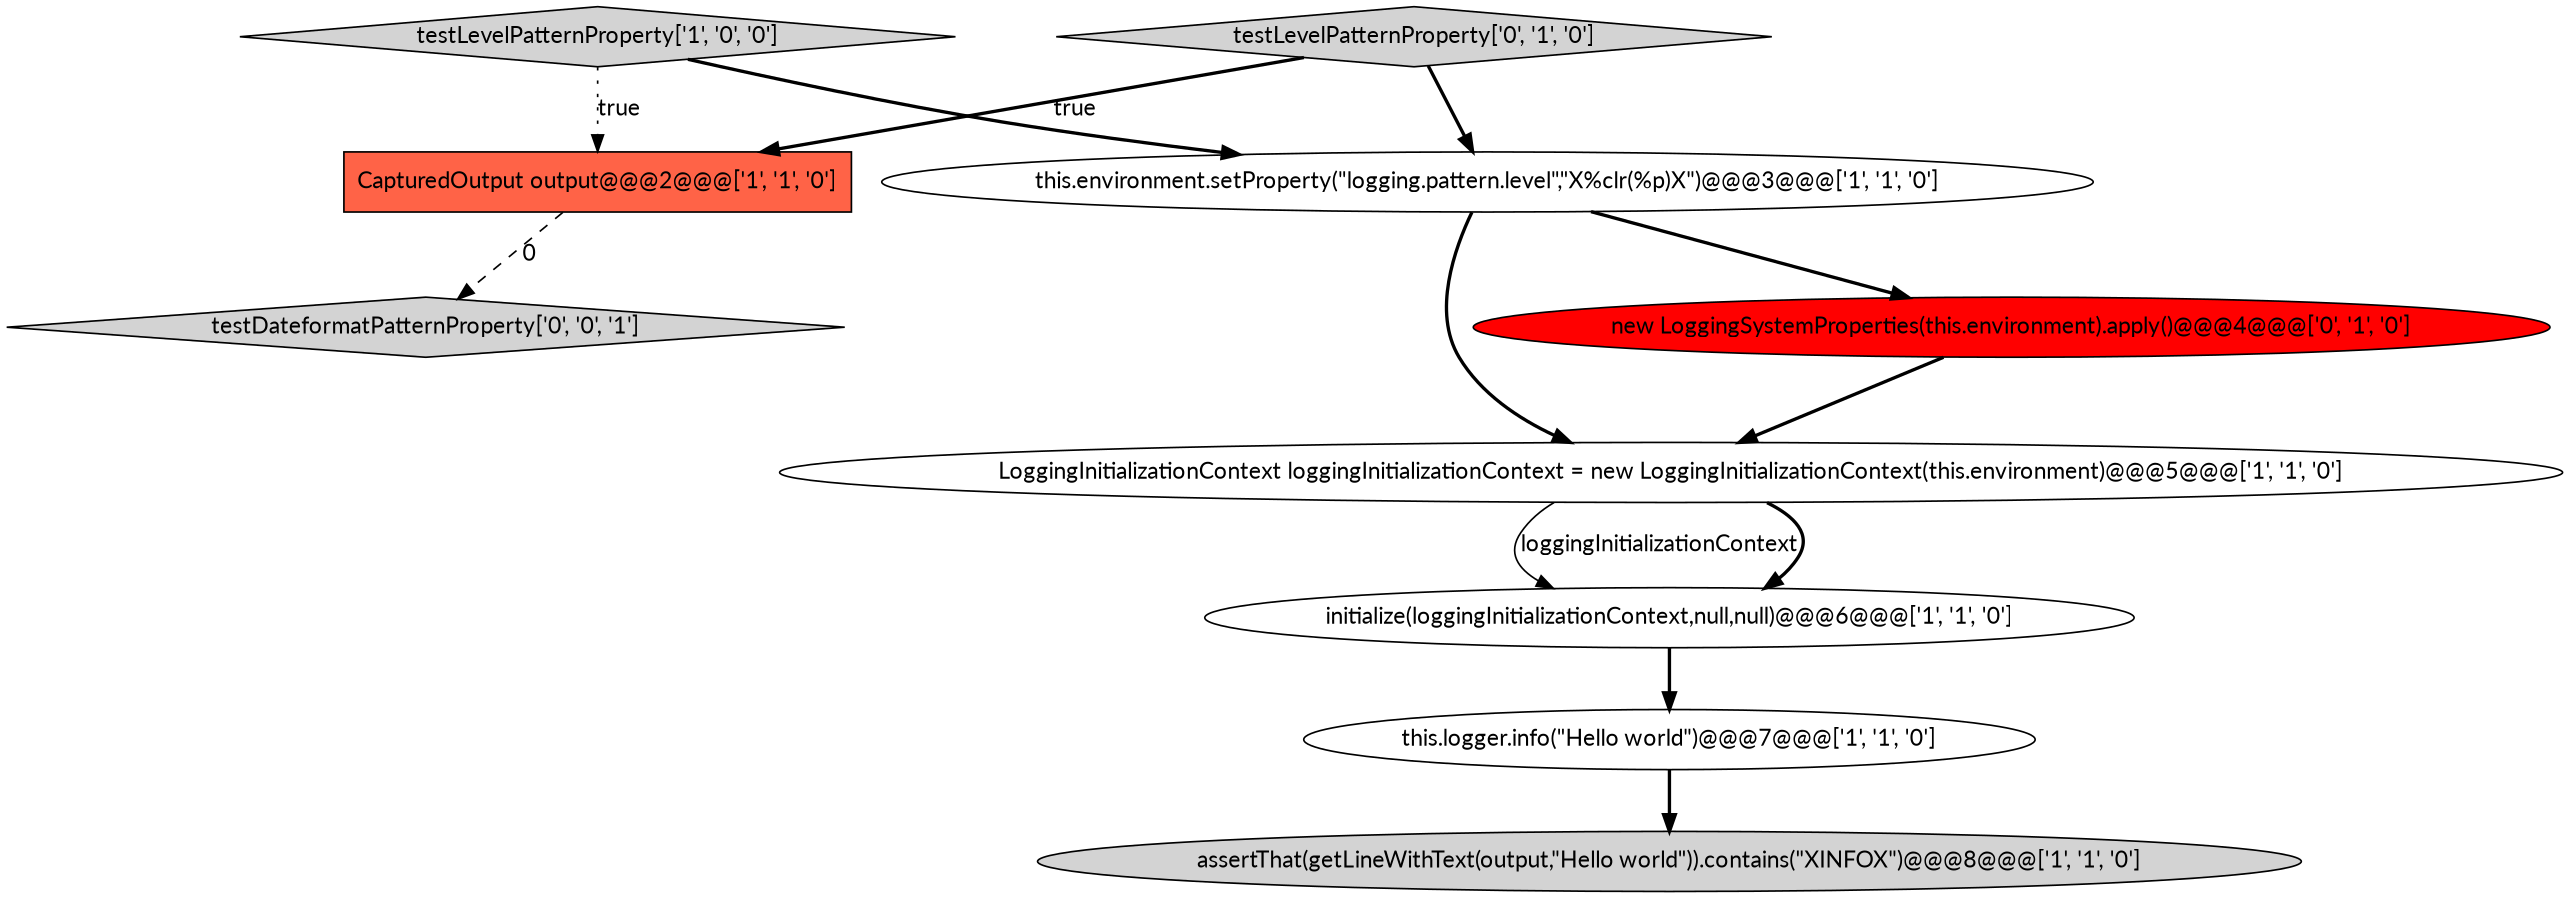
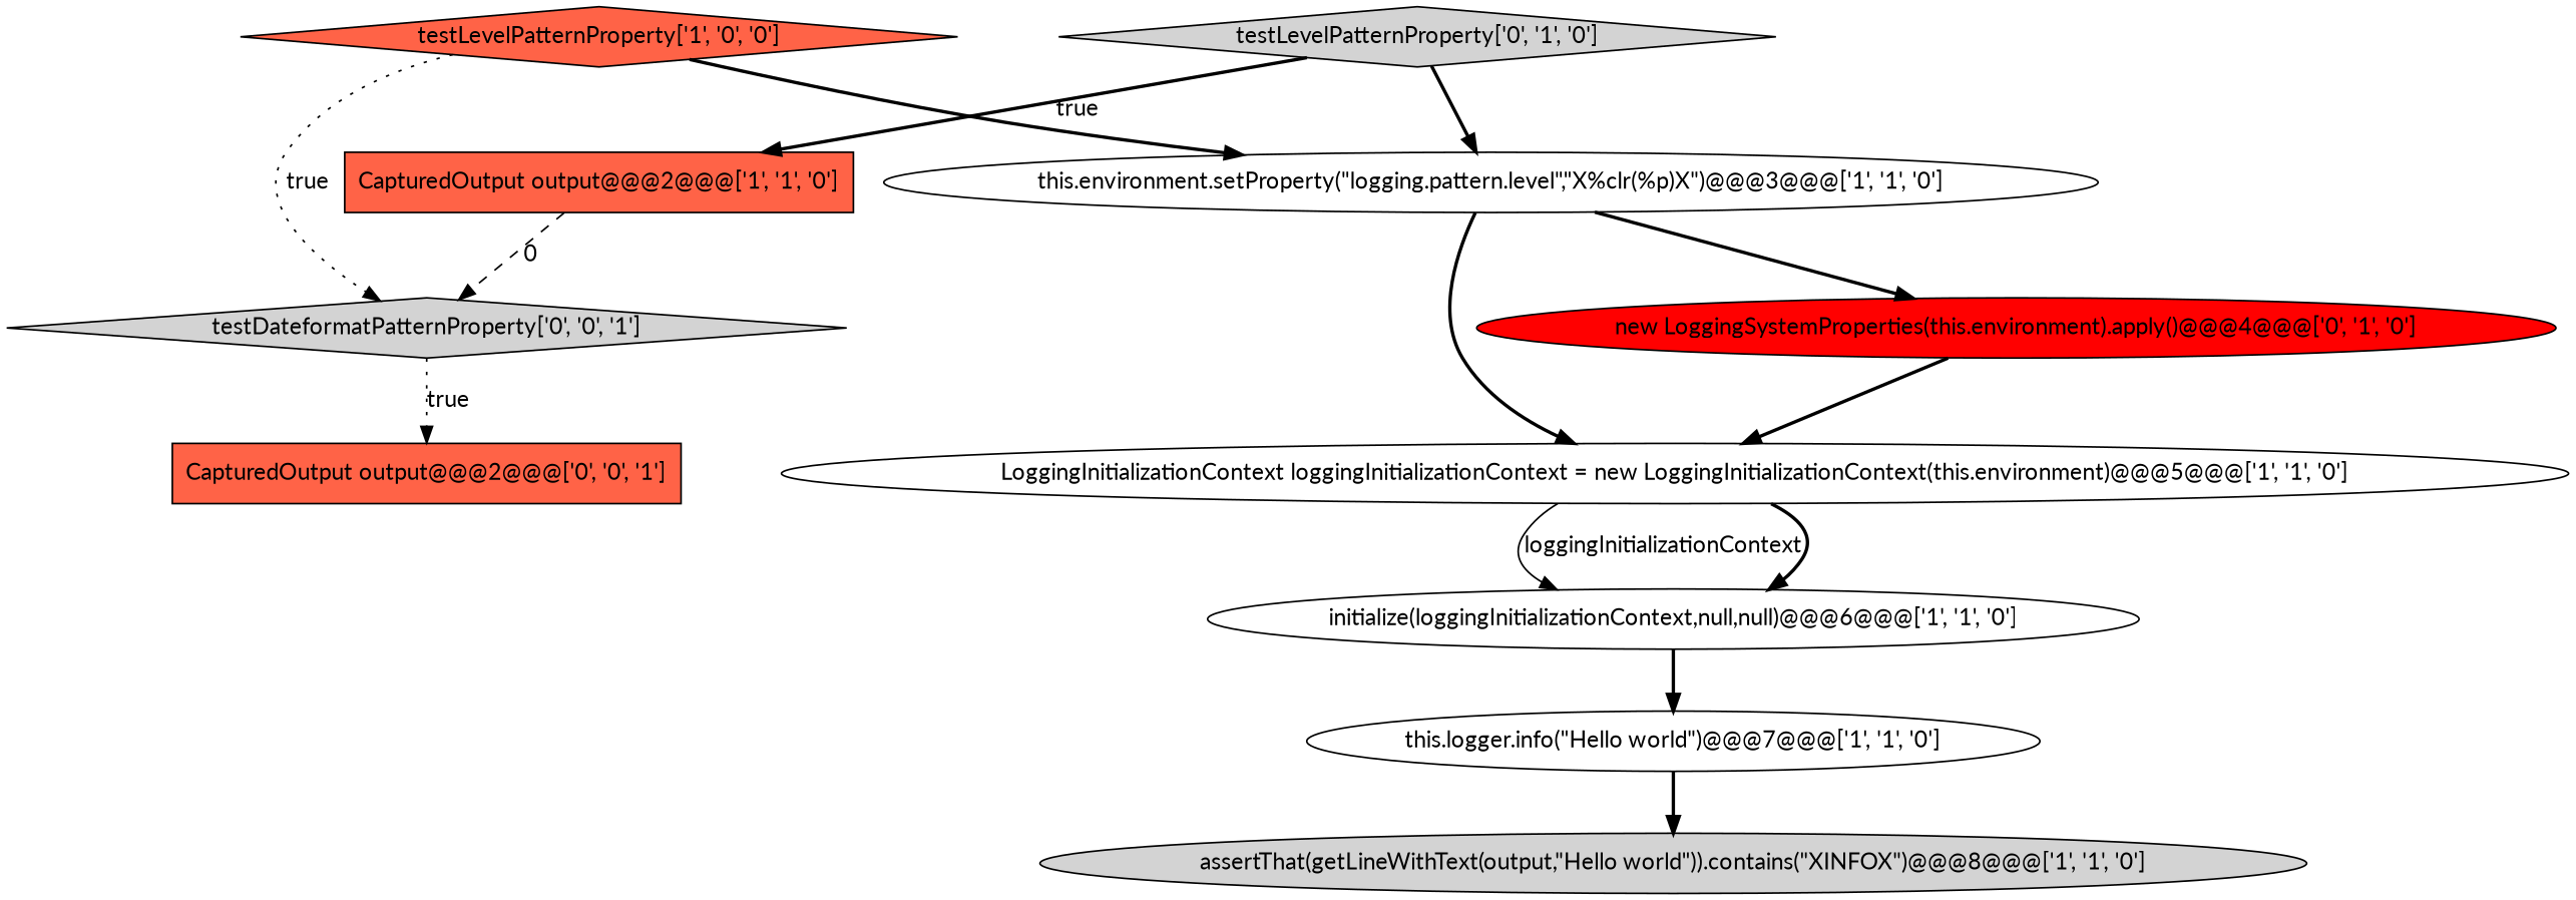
  digraph {
    fontname=Lato
    node [fillcolor=lightgray fontname=Lato shape=ellipse style=filled]
    edge [fontname=Lato style=bold]
    n1 [label="testDateformatPatternProperty['0', '0', '1']" shape=diamond]
-   n3 [label="testLevelPatternProperty['1', '0', '0']" shape=diamond]
+   n2 [fillcolor=tomato label="CapturedOutput output@@@2@@@['0', '0', '1']" shape=box]
+   n3 [fillcolor=tomato label="testLevelPatternProperty['1', '0', '0']" shape=diamond]
    n4 [fillcolor=tomato label="CapturedOutput output@@@2@@@['1', '1', '0']" shape=box]
    n5 [fillcolor=white label="this.environment.setProperty(\"logging.pattern.level\",\"X%clr(%p)X\")@@@3@@@['1', '1', '0']"]
    n6 [fillcolor=white label="LoggingInitializationContext loggingInitializationContext = new LoggingInitializationContext(this.environment)@@@5@@@['1', '1', '0']"]
    n7 [fillcolor=red label="new LoggingSystemProperties(this.environment).apply()@@@4@@@['0', '1', '0']"]
    n8 [fillcolor=white label="this.logger.info(\"Hello world\")@@@7@@@['1', '1', '0']"]
    n9 [label="assertThat(getLineWithText(output,\"Hello world\")).contains(\"XINFOX\")@@@8@@@['1', '1', '0']"]
    n10 [fillcolor=white label="initialize(loggingInitializationContext,null,null)@@@6@@@['1', '1', '0']"]
    n11 [label="testLevelPatternProperty['0', '1', '0']" shape=diamond]
-   n3 -> n4 [label=true style=dotted]
+   n1 -> n2 [label=true style=dotted]
+   n3 -> n1 [label=true style=dotted]
    n3 -> n5
    n4 -> n1 [label=0 style=dashed]
    n5 -> n6
    n5 -> n7
    n6 -> n10 [label=loggingInitializationContext style=solid]
    n6 -> n10
    n7 -> n6
    n8 -> n9
    n10 -> n8
    n11 -> n4 [label=true]
    n11 -> n5
  }
